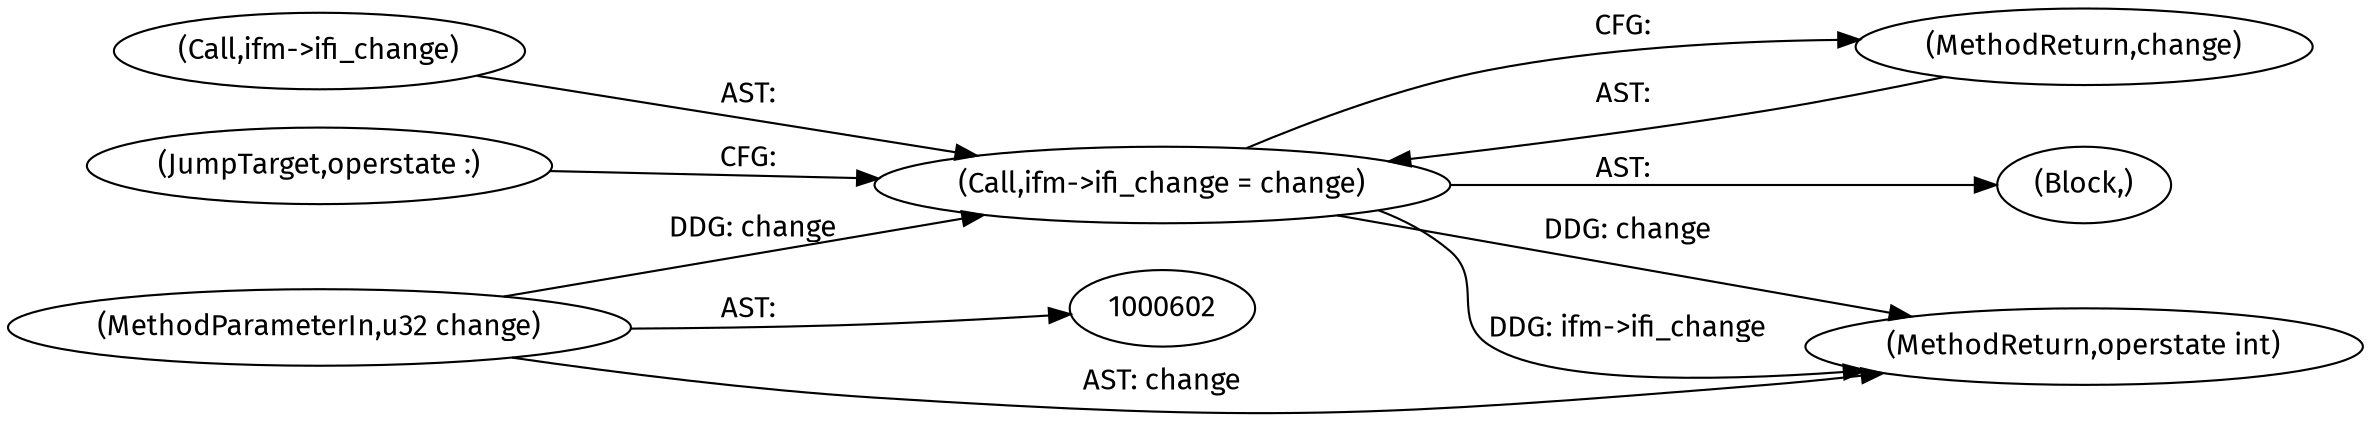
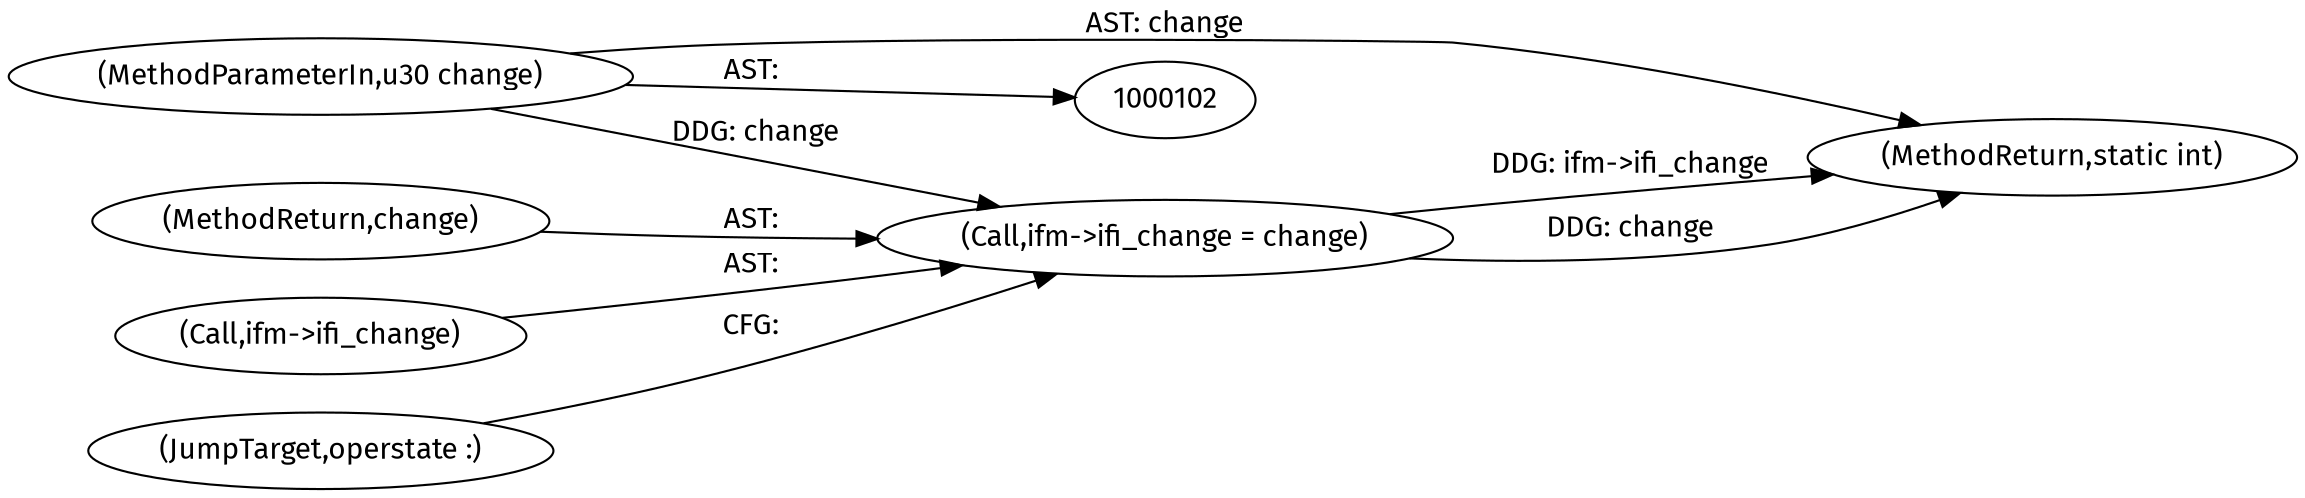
  digraph {
    fontname="Fira Sans"
    rankdir=LR
    node [fontname="Fira Sans"]
    edge [fontname="Fira Sans"]
    n1 [label="(Call,ifm->ifi_change = change)"]
    n2 [label="(MethodReturn,change)"]
-   n3 [label="(Block,)"]
-   n4 [label="(MethodReturn,operstate int)"]
-   n5 [label="(MethodParameterIn,u32 change)"]
-   1000102 [label=1000602]
+   n4 [label="(MethodReturn,static int)"]
+   n5 [label="(MethodParameterIn,u30 change)"]
+   1000102
    n7 [label="(Call,ifm->ifi_change)"]
    n8 [label="(JumpTarget,operstate :)"]
-   n1 -> n2 [label="CFG: "]
-   n1 -> n3 [label="AST: "]
    n1 -> n4 [label="DDG: ifm->ifi_change"]
    n1 -> n4 [label="DDG: change"]
    n2 -> n1 [label="AST: "]
    n5 -> n1 [label="DDG: change"]
    n5 -> n4 [label="AST: change"]
    n5 -> 1000102 [label="AST: "]
    n7 -> n1 [label="AST: "]
    n8 -> n1 [label="CFG: "]
  }
